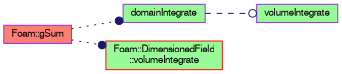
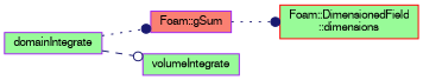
  digraph {
    rankdir=LR
    node [color=purple fillcolor=palegreen fontname=FreeSans fontsize=10 shape=record style=filled]
    edge [arrowhead=dot color=midnightblue fontname=FreeSans fontsize=10 labelfontname=FreeSans labelfontsize=10 style=dotted]
    n1 [fontcolor=black height=0.2 label=domainIntegrate width=0.4]
    n2 [fillcolor=salmon height=0.2 label="Foam::gSum" width=0.4]
    n3 [height=0.2 label=volumeIntegrate width=0.4]
-   n4 [color=red height=0.2 label="Foam::DimensionedField\l::volumeIntegrate" width=0.4]
-   n2 -> n1
+   n4 [color=red height=0.2 label="Foam::DimensionedField\l::dimensions" width=0.4]
+   n1 -> n2
    n1 -> n3 [arrowhead=odot style=dashed]
    n2 -> n4
  }
